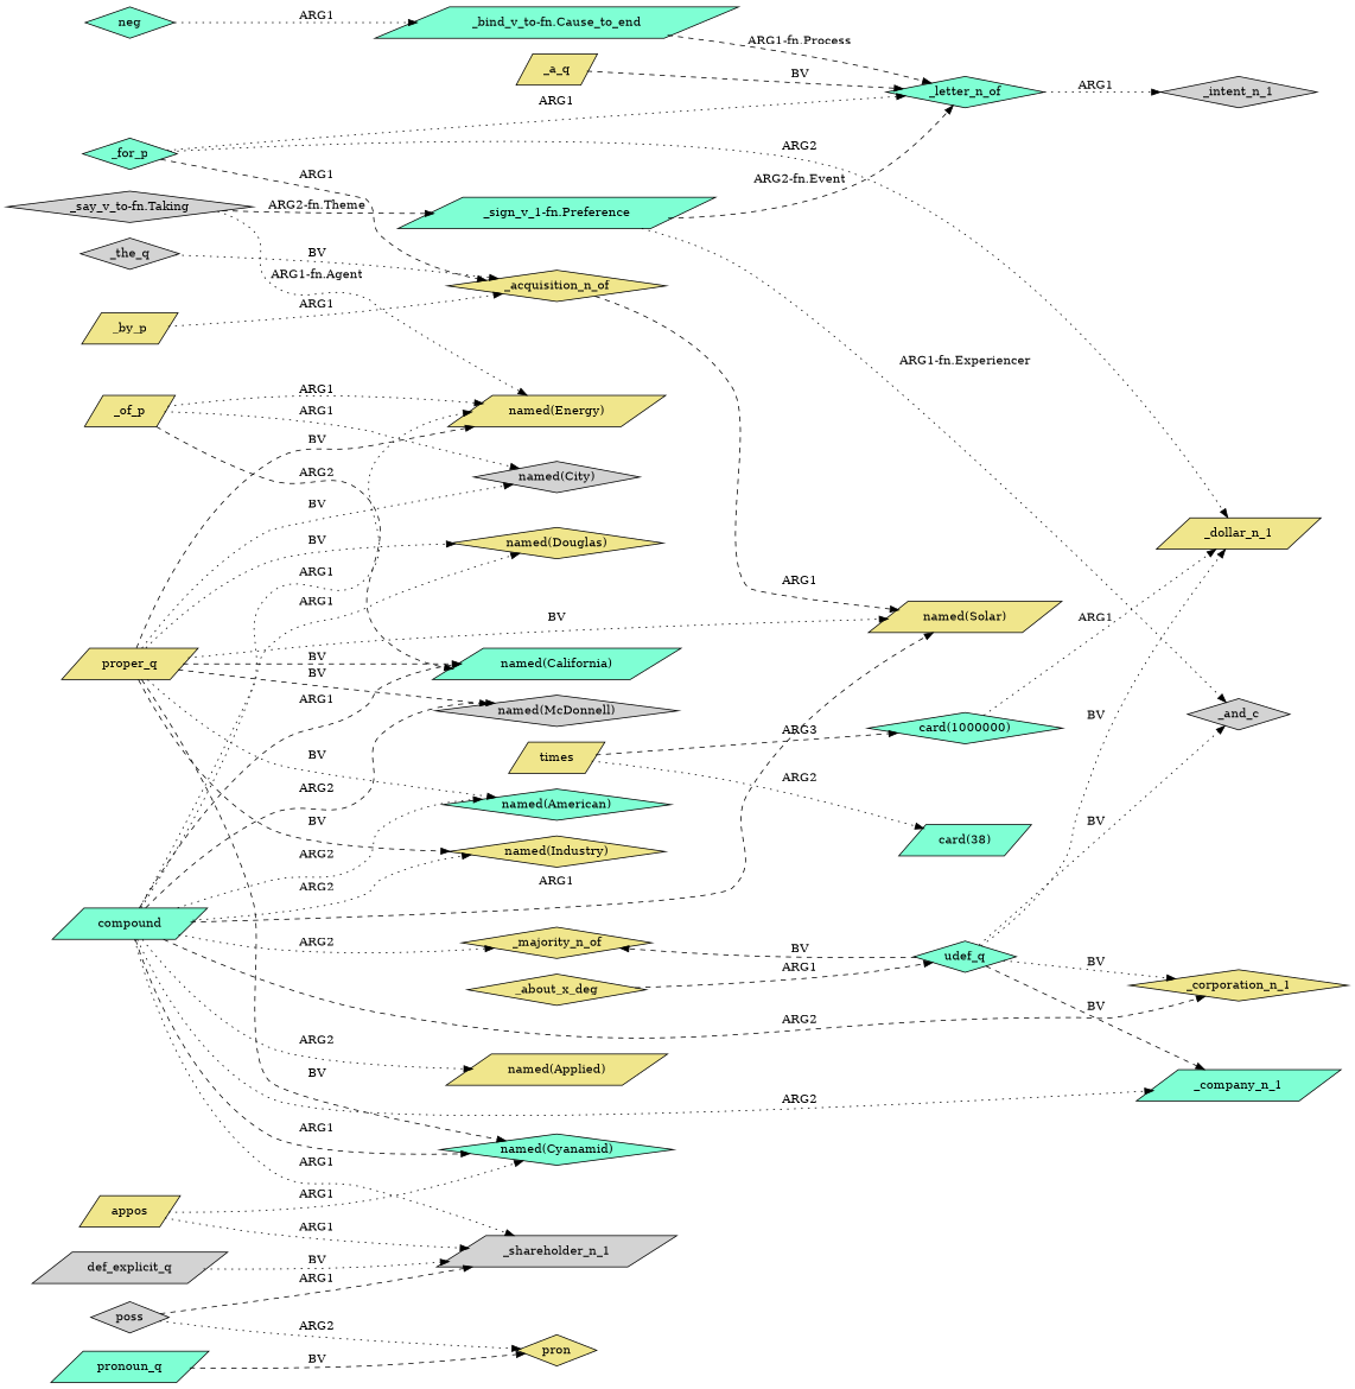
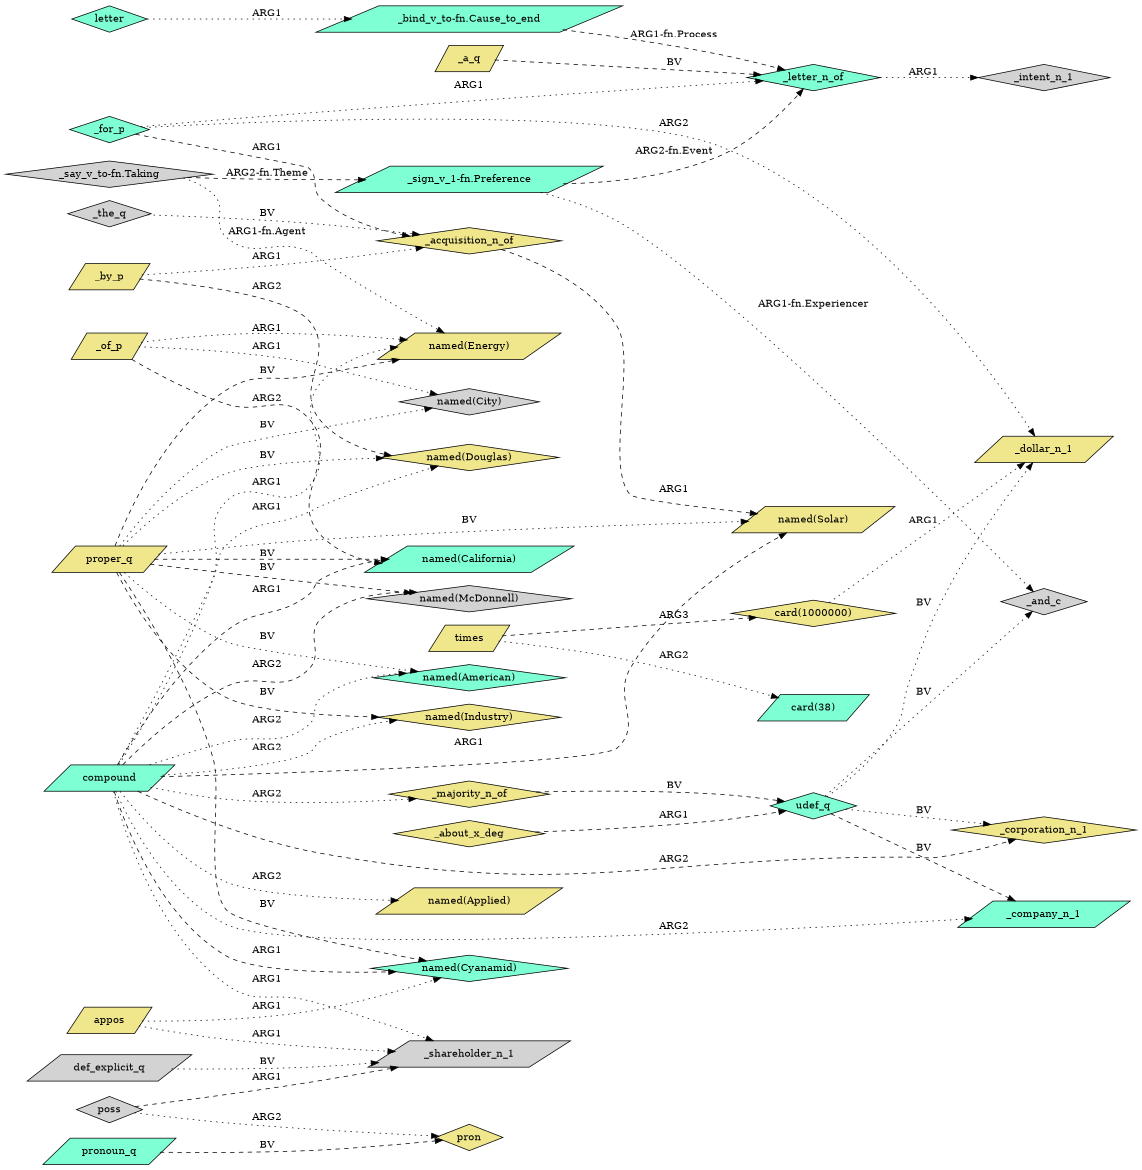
  digraph {
    fontname="DejaVu Serif"
    rankdir=LR
    node [fillcolor=khaki fontname="DejaVu Serif" shape=diamond style=filled]
    edge [fontname="DejaVu Serif" style=dotted]
    _by_p [shape=parallelogram]
    _acquisition_n_of
    "named(Douglas)"
    "named(Solar)" [shape=parallelogram]
    _letter_n_of [fillcolor=aquamarine]
    _intent_n_1 [fillcolor=lightgrey]
    times [shape=parallelogram]
    "card(38)" [fillcolor=aquamarine shape=parallelogram]
-   "card(1000000)" [fillcolor=aquamarine]
+   "card(1000000)"
    _dollar_n_1 [shape=parallelogram]
    compound [fillcolor=aquamarine shape=parallelogram]
    _company_n_1 [fillcolor=aquamarine shape=parallelogram]
    "named(Industry)"
    _shareholder_n_1 [fillcolor=lightgrey shape=parallelogram]
    "named(McDonnell)" [fillcolor=lightgrey]
    "named(Energy)" [shape=parallelogram]
    "named(Cyanamid)" [fillcolor=aquamarine]
    "named(Applied)" [shape=parallelogram]
    "named(California)" [fillcolor=aquamarine shape=parallelogram]
    _corporation_n_1
    "named(American)" [fillcolor=aquamarine]
    _majority_n_of
    udef_q [fillcolor=aquamarine]
    _and_c [fillcolor=lightgrey]
    proper_q [shape=parallelogram]
    "named(City)" [fillcolor=lightgrey]
    "_bind_v_to-fn.Cause_to_end" [fillcolor=aquamarine shape=parallelogram]
    _the_q [fillcolor=lightgrey]
-   neg [fillcolor=aquamarine]
+   neg [fillcolor=aquamarine label=letter]
    _for_p [fillcolor=aquamarine]
    _a_q [shape=parallelogram]
    _about_x_deg
    pronoun_q [fillcolor=aquamarine shape=parallelogram]
    pron
    poss [fillcolor=lightgrey]
    def_explicit_q [fillcolor=lightgrey shape=parallelogram]
    "_say_v_to-fn.Taking" [fillcolor=lightgrey]
    "_sign_v_1-fn.Preference" [fillcolor=aquamarine shape=parallelogram]
    appos [shape=parallelogram]
    _of_p [shape=parallelogram]
    _by_p -> _acquisition_n_of [label=ARG1]
+   _by_p -> "named(Douglas)" [label=ARG2 style=dashed]
    _acquisition_n_of -> "named(Solar)" [label=ARG1 style=dashed]
    _letter_n_of -> _intent_n_1 [label=ARG1]
    times -> "card(38)" [label=ARG2]
    times -> "card(1000000)" [label=ARG3 style=dashed]
    "card(1000000)" -> _dollar_n_1 [label=ARG1]
    compound -> "named(Douglas)" [label=ARG1]
    compound -> "named(Solar)" [label=ARG1 style=dashed]
    compound -> _company_n_1 [label=ARG2]
    compound -> "named(Industry)" [label=ARG2]
    compound -> _shareholder_n_1 [label=ARG1]
    compound -> "named(McDonnell)" [label=ARG2 style=dashed]
    compound -> "named(Energy)" [label=ARG1]
    compound -> "named(Cyanamid)" [label=ARG1 style=dashed]
    compound -> "named(Applied)" [label=ARG2]
    compound -> "named(California)" [label=ARG1 style=dashed]
    compound -> _corporation_n_1 [label=ARG2 style=dashed]
    compound -> "named(American)" [label=ARG2]
    compound -> _majority_n_of [label=ARG2]
    udef_q -> _dollar_n_1 [label=BV]
    udef_q -> _company_n_1 [label=BV style=dashed]
    udef_q -> _corporation_n_1 [label=BV]
-   udef_q -> _majority_n_of [label=BV style=dashed]
+   _majority_n_of -> udef_q [label=BV style=dashed]
    udef_q -> _and_c [label=BV]
    proper_q -> "named(Douglas)" [label=BV]
    proper_q -> "named(Solar)" [label=BV]
    proper_q -> "named(Industry)" [label=BV style=dashed]
    proper_q -> "named(McDonnell)" [label=BV style=dashed]
    proper_q -> "named(Energy)" [label=BV style=dashed]
    proper_q -> "named(Cyanamid)" [label=BV style=dashed]
    proper_q -> "named(California)" [label=BV style=dashed]
    proper_q -> "named(American)" [label=BV]
    proper_q -> "named(City)" [label=BV]
    "_bind_v_to-fn.Cause_to_end" -> _letter_n_of [label="ARG1-fn.Process" style=dashed]
    _the_q -> _acquisition_n_of [label=BV]
    neg -> "_bind_v_to-fn.Cause_to_end" [label=ARG1]
    _for_p -> _acquisition_n_of [label=ARG1 style=dashed]
    _for_p -> _letter_n_of [label=ARG1]
    _for_p -> _dollar_n_1 [label=ARG2]
    _a_q -> _letter_n_of [label=BV style=dashed]
    _about_x_deg -> udef_q [label=ARG1 style=dashed]
    pronoun_q -> pron [label=BV style=dashed]
    poss -> _shareholder_n_1 [label=ARG1 style=dashed]
    poss -> pron [label=ARG2]
    def_explicit_q -> _shareholder_n_1 [label=BV]
    "_say_v_to-fn.Taking" -> "named(Energy)" [label="ARG1-fn.Agent"]
    "_say_v_to-fn.Taking" -> "_sign_v_1-fn.Preference" [label="ARG2-fn.Theme" style=dashed]
    "_sign_v_1-fn.Preference" -> _letter_n_of [label="ARG2-fn.Event" style=dashed]
    "_sign_v_1-fn.Preference" -> _and_c [label="ARG1-fn.Experiencer"]
    appos -> _shareholder_n_1 [label=ARG1]
    appos -> "named(Cyanamid)" [label=ARG1]
    _of_p -> "named(Energy)" [label=ARG1]
    _of_p -> "named(California)" [label=ARG2 style=dashed]
    _of_p -> "named(City)" [label=ARG1]
  }
